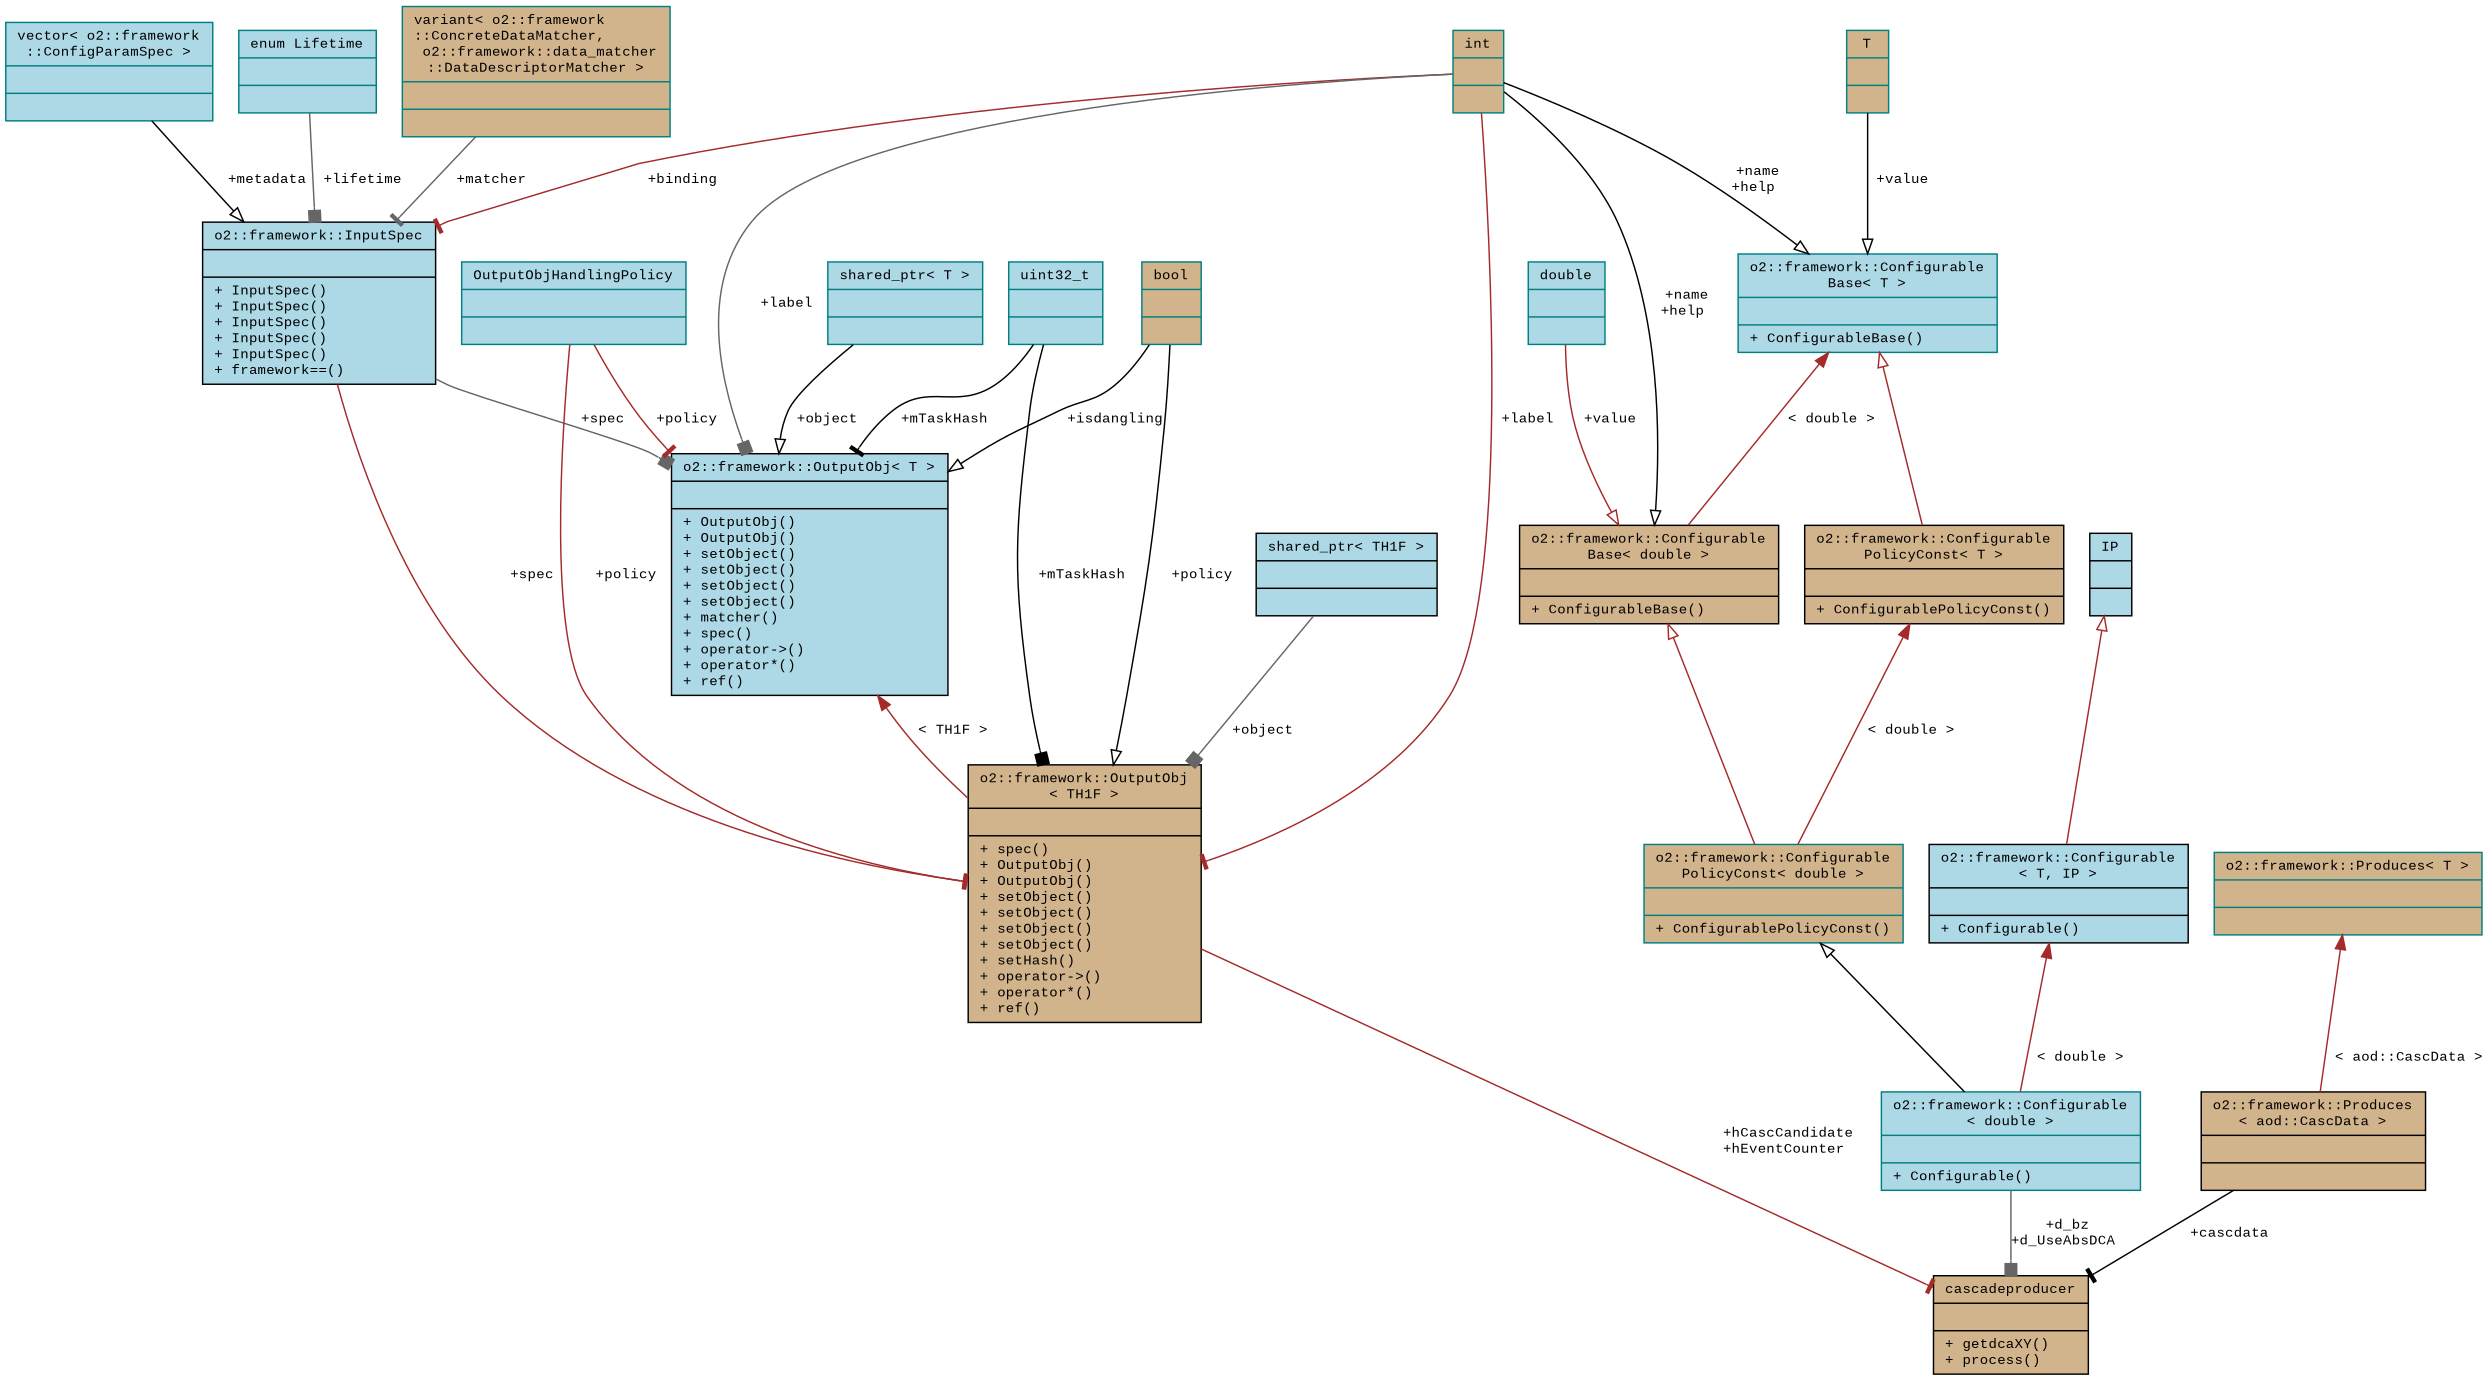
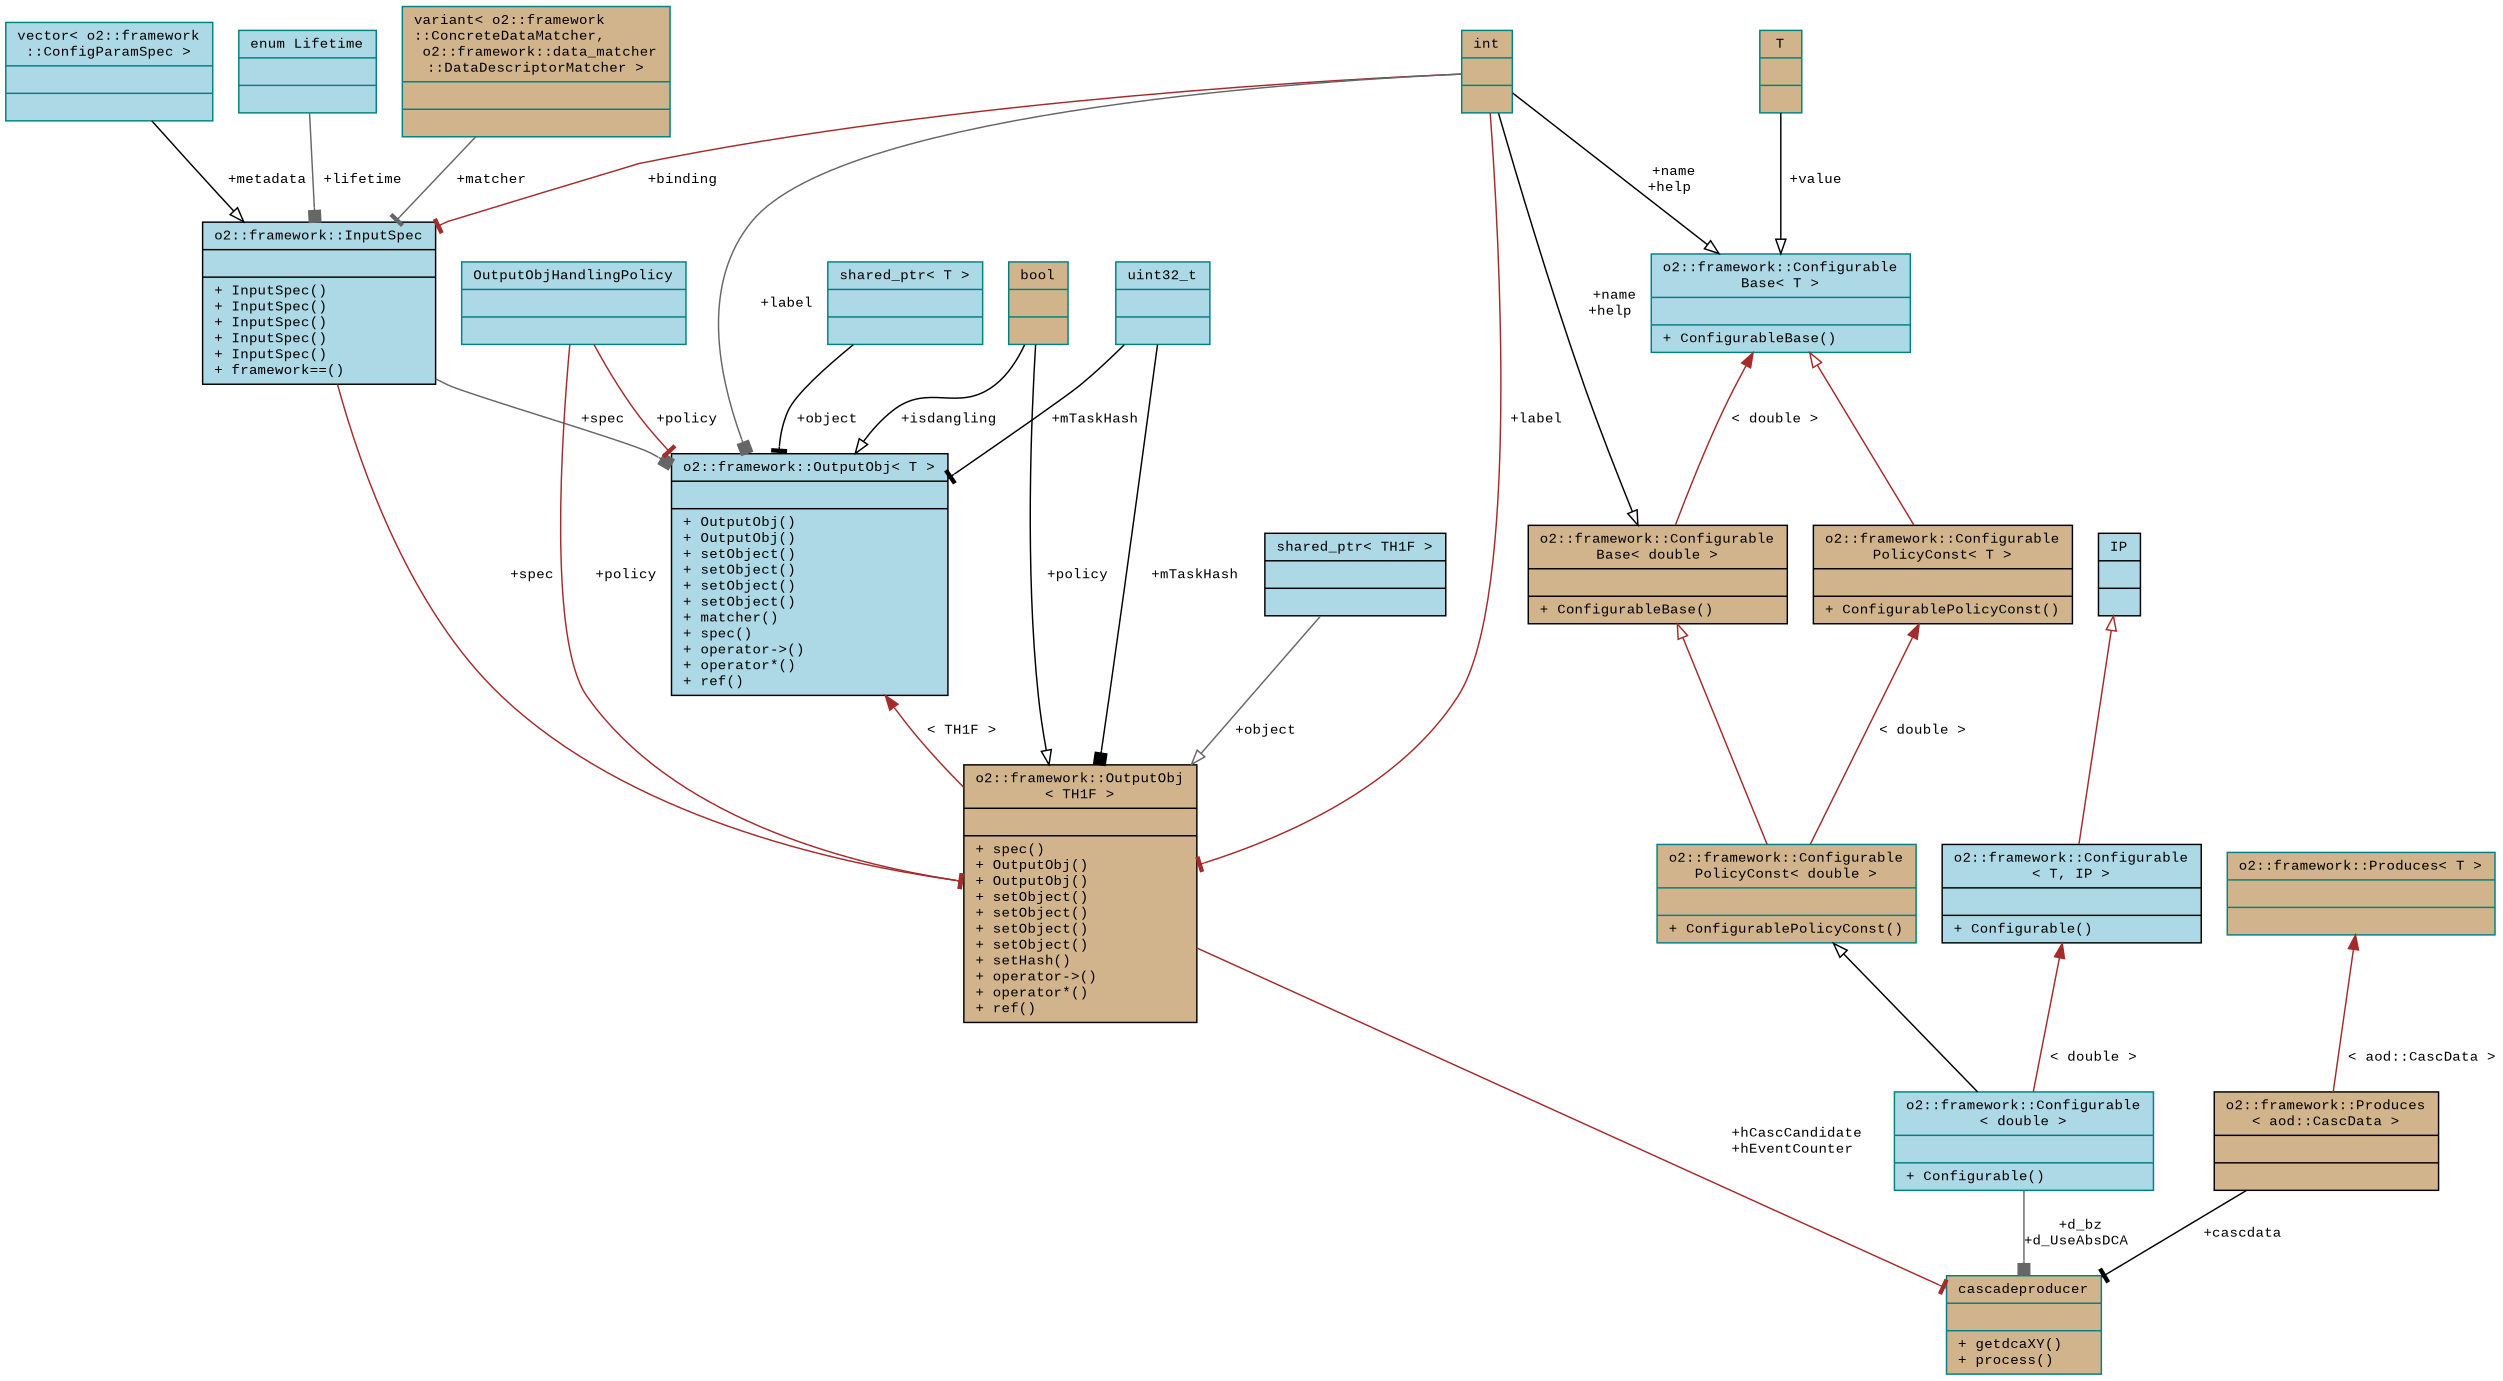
  digraph {
    fontname="Liberation Mono"
    node [color=teal fillcolor=lightblue fontname="Liberation Mono" fontsize=10 shape=record style=filled]
    edge [color=brown fontname="Liberation Mono" fontsize=10 labelfontname=Helvetica labelfontsize=10 style=solid]
-   n1 [color=black fillcolor=tan fontcolor=black height=0.2 label="{cascadeproducer\n||+ getdcaXY()\l+ process()\l}" width=0.4]
+   n1 [fillcolor=tan fontcolor=black height=0.2 label="{cascadeproducer\n||+ getdcaXY()\l+ process()\l}" width=0.4]
    n2 [height=0.2 label="{o2::framework::Configurable\l\< double \>\n||+ Configurable()\l}" width=0.4]
    n3 [fillcolor=tan height=0.2 label="{o2::framework::Configurable\lPolicyConst\< double \>\n||+ ConfigurablePolicyConst()\l}" width=0.4]
    n4 [color=black fillcolor=tan height=0.2 label="{o2::framework::Configurable\lBase\< double \>\n||+ ConfigurableBase()\l}" width=0.4]
-   n5 [height=0.2 label="{double\n||}" width=0.4]
    n6 [fillcolor=tan height=0.2 label="{int\n||}" width=0.4]
    n7 [height=0.2 label="{o2::framework::Configurable\lBase\< T \>\n||+ ConfigurableBase()\l}" width=0.4]
    n8 [color=black fillcolor=tan height=0.2 label="{o2::framework::OutputObj\l\< TH1F \>\n||+ spec()\l+ OutputObj()\l+ OutputObj()\l+ setObject()\l+ setObject()\l+ setObject()\l+ setObject()\l+ setHash()\l+ operator-\>()\l+ operator*()\l+ ref()\l}" width=0.4]
    n9 [color=black height=0.2 label="{o2::framework::InputSpec\n||+ InputSpec()\l+ InputSpec()\l+ InputSpec()\l+ InputSpec()\l+ InputSpec()\l+ framework==()\l}" width=0.4]
    n10 [color=black height=0.2 label="{o2::framework::OutputObj\< T \>\n||+ OutputObj()\l+ OutputObj()\l+ setObject()\l+ setObject()\l+ setObject()\l+ setObject()\l+ matcher()\l+ spec()\l+ operator-\>()\l+ operator*()\l+ ref()\l}" width=0.4]
    n11 [color=black fillcolor=tan height=0.2 label="{o2::framework::Configurable\lPolicyConst\< T \>\n||+ ConfigurablePolicyConst()\l}" width=0.4]
    n12 [fillcolor=tan height=0.2 label="{T\n||}" width=0.4]
    n13 [color=black height=0.2 label="{o2::framework::Configurable\l\< T, IP \>\n||+ Configurable()\l}" width=0.4]
    n14 [color=black height=0.2 label="{IP\n||}" width=0.4]
    n15 [color=black fillcolor=tan height=0.2 label="{o2::framework::Produces\l\< aod::CascData \>\n||}" width=0.4]
    n16 [fillcolor=tan height=0.2 label="{o2::framework::Produces\< T \>\n||}" width=0.4]
    n17 [height=0.2 label="{OutputObjHandlingPolicy\n||}" width=0.4]
    n18 [height=0.2 label="{uint32_t\n||}" width=0.4]
    n19 [fillcolor=tan height=0.2 label="{bool\n||}" width=0.4]
    n20 [height=0.2 label="{vector\< o2::framework\l::ConfigParamSpec \>\n||}" width=0.4]
    n21 [height=0.2 label="{enum Lifetime\n||}" width=0.4]
    n22 [fillcolor=tan height=0.2 label="{variant\< o2::framework\l::ConcreteDataMatcher,\l o2::framework::data_matcher\l::DataDescriptorMatcher \>\n||}" width=0.4]
    n23 [color=black height=0.2 label="{shared_ptr\< TH1F \>\n||}" width=0.4]
    n24 [height=0.2 label="{shared_ptr\< T \>\n||}" width=0.4]
    n2 -> n1 [arrowhead=box color=gray40 label=" +d_bz\n+d_UseAbsDCA"]
    n3 -> n2 [arrowtail=onormal color=black dir=back]
    n4 -> n3 [arrowtail=onormal dir=back]
-   n5 -> n4 [arrowhead=onormal label=" +value"]
    n6 -> n4 [arrowhead=onormal color=black label=" +name\n+help"]
    n6 -> n7 [arrowhead=onormal color=black label=" +name\n+help"]
    n6 -> n8 [arrowhead=tee label=" +label"]
    n6 -> n9 [arrowhead=tee label=" +binding"]
    n6 -> n10 [arrowhead=box color=gray40 label=" +label"]
    n7 -> n4 [dir=back label=" \< double \>"]
    n7 -> n11 [arrowtail=onormal dir=back]
    n8 -> n1 [arrowhead=tee label=" +hCascCandidate\n+hEventCounter"]
    n9 -> n8 [arrowhead=tee label=" +spec"]
    n9 -> n10 [arrowhead=box color=gray40 label=" +spec"]
    n10 -> n8 [dir=back label=" \< TH1F \>"]
    n11 -> n3 [dir=back label=" \< double \>"]
    n12 -> n7 [arrowhead=onormal color=black label=" +value"]
    n13 -> n2 [dir=back label=" \< double \>"]
    n14 -> n13 [arrowtail=onormal dir=back]
    n15 -> n1 [arrowhead=tee color=black label=" +cascdata"]
    n16 -> n15 [dir=back label=" \< aod::CascData \>"]
    n17 -> n8 [arrowhead=tee label=" +policy"]
    n17 -> n10 [arrowhead=tee label=" +policy"]
    n18 -> n8 [arrowhead=box color=black label=" +mTaskHash"]
    n18 -> n10 [arrowhead=tee color=black label=" +mTaskHash"]
    n19 -> n8 [arrowhead=onormal color=black label=" +policy"]
    n19 -> n10 [arrowhead=onormal color=black label=" +isdangling"]
    n20 -> n9 [arrowhead=onormal color=black label=" +metadata"]
    n21 -> n9 [arrowhead=box color=gray40 label=" +lifetime"]
    n22 -> n9 [arrowhead=tee color=gray40 label=" +matcher"]
-   n23 -> n8 [arrowhead=box color=gray40 label=" +object"]
-   n24 -> n10 [arrowhead=onormal color=black label=" +object"]
+   n23 -> n8 [arrowhead=onormal color=gray40 label=" +object"]
+   n24 -> n10 [arrowhead=tee color=black label=" +object"]
  }
